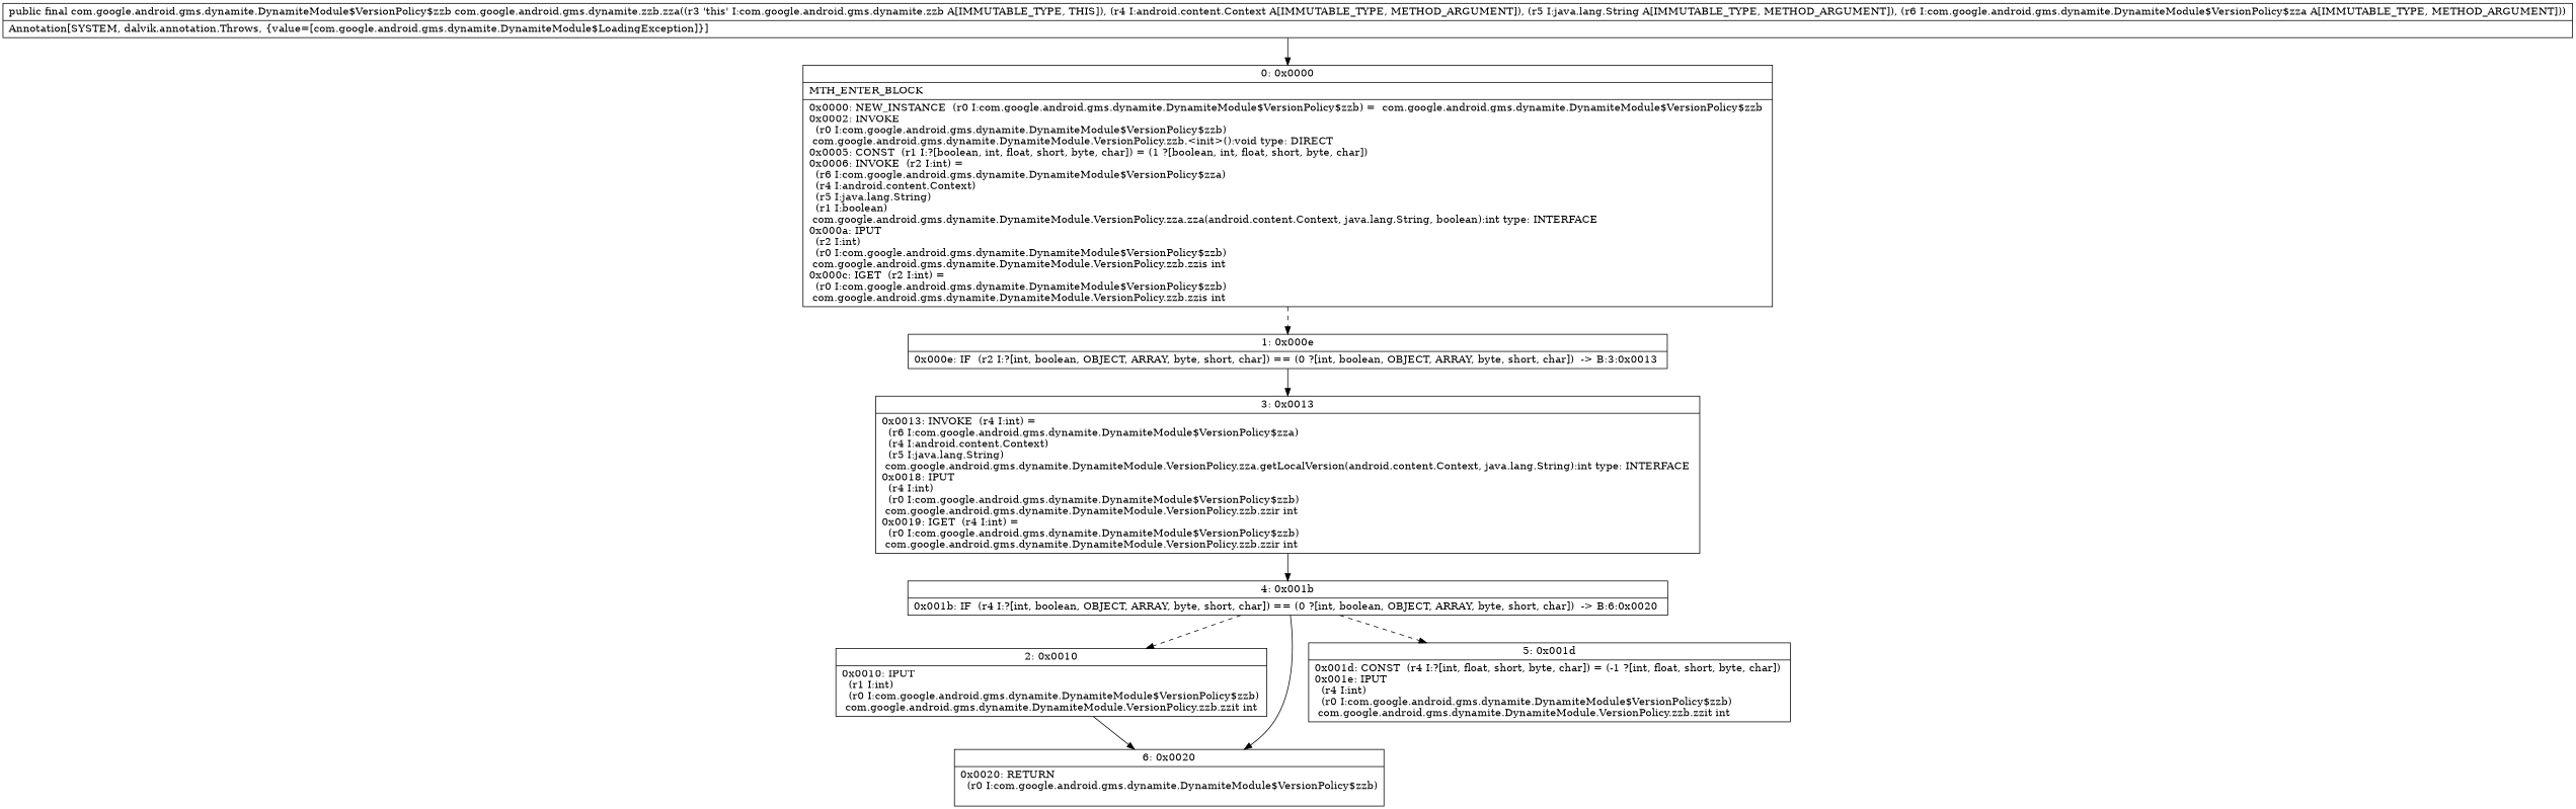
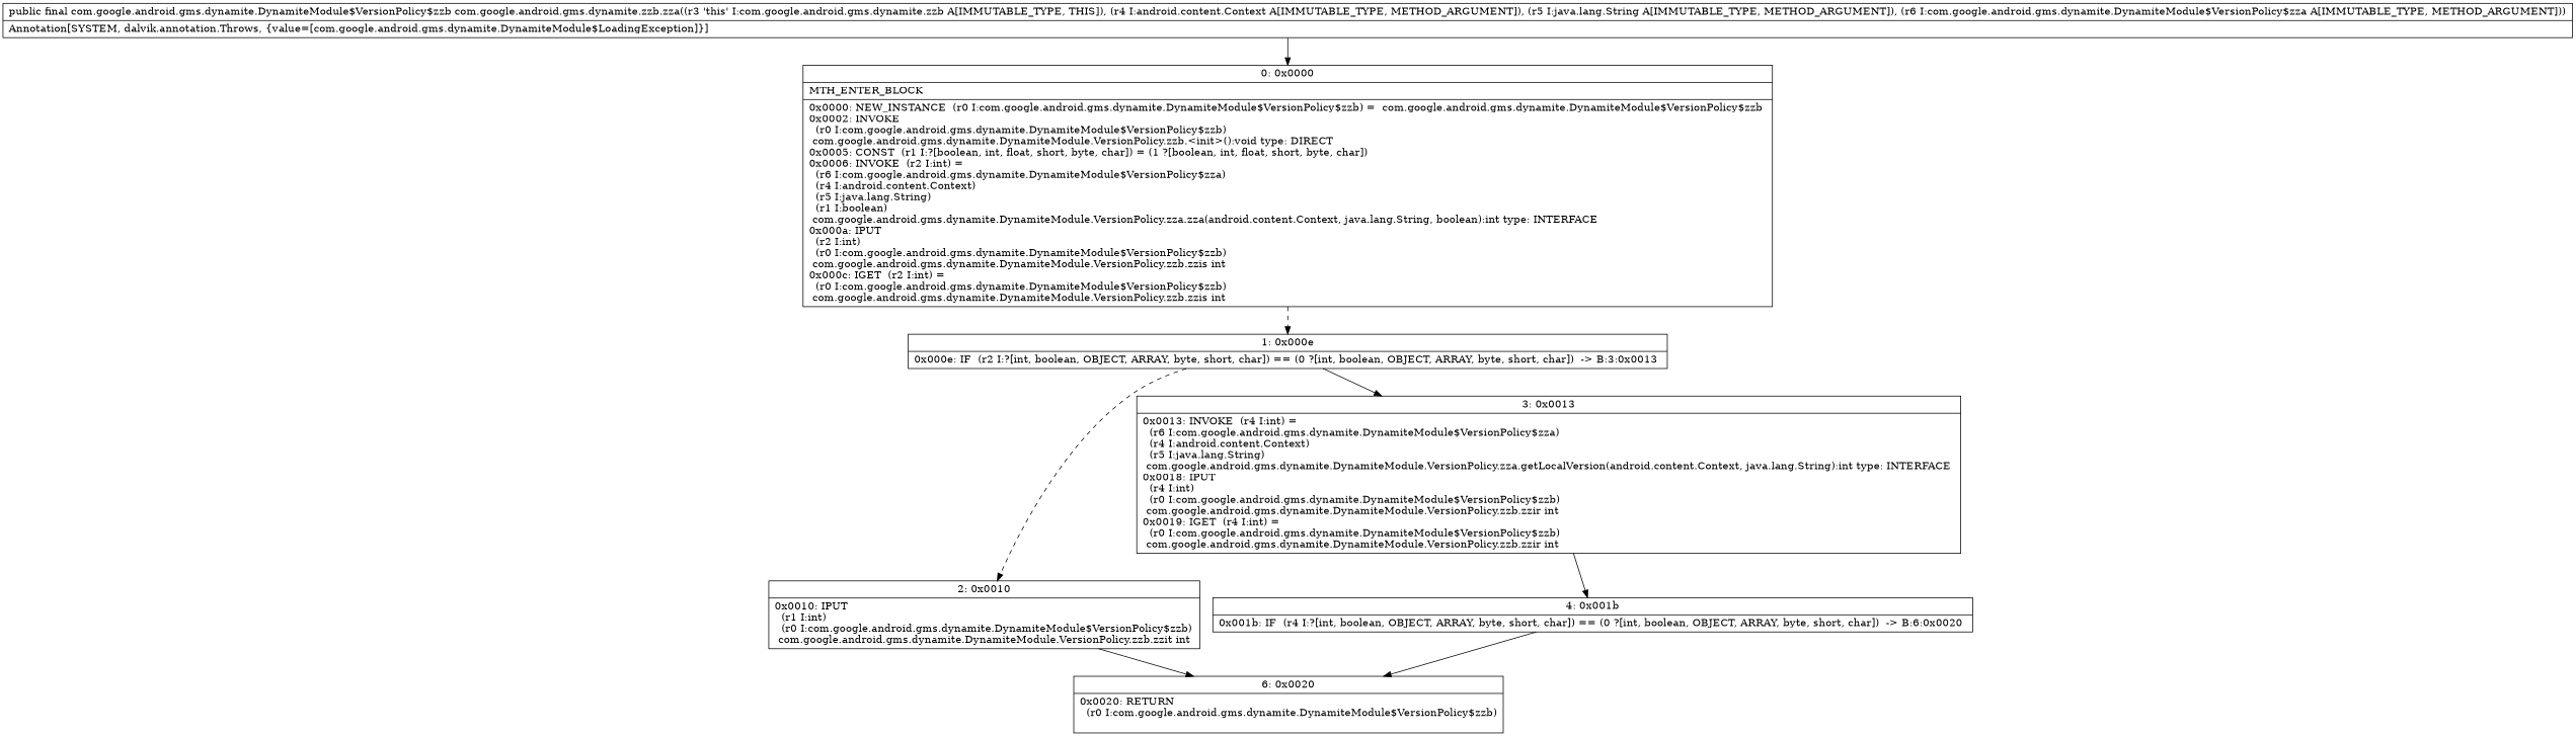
  digraph {
    node [shape=record]
    n1 [label="{0\:\ 0x0000|MTH_ENTER_BLOCK\l|0x0000: NEW_INSTANCE  (r0 I:com.google.android.gms.dynamite.DynamiteModule$VersionPolicy$zzb) =  com.google.android.gms.dynamite.DynamiteModule$VersionPolicy$zzb \l0x0002: INVOKE  \l  (r0 I:com.google.android.gms.dynamite.DynamiteModule$VersionPolicy$zzb)\l com.google.android.gms.dynamite.DynamiteModule.VersionPolicy.zzb.\<init\>():void type: DIRECT \l0x0005: CONST  (r1 I:?[boolean, int, float, short, byte, char]) = (1 ?[boolean, int, float, short, byte, char]) \l0x0006: INVOKE  (r2 I:int) = \l  (r6 I:com.google.android.gms.dynamite.DynamiteModule$VersionPolicy$zza)\l  (r4 I:android.content.Context)\l  (r5 I:java.lang.String)\l  (r1 I:boolean)\l com.google.android.gms.dynamite.DynamiteModule.VersionPolicy.zza.zza(android.content.Context, java.lang.String, boolean):int type: INTERFACE \l0x000a: IPUT  \l  (r2 I:int)\l  (r0 I:com.google.android.gms.dynamite.DynamiteModule$VersionPolicy$zzb)\l com.google.android.gms.dynamite.DynamiteModule.VersionPolicy.zzb.zzis int \l0x000c: IGET  (r2 I:int) = \l  (r0 I:com.google.android.gms.dynamite.DynamiteModule$VersionPolicy$zzb)\l com.google.android.gms.dynamite.DynamiteModule.VersionPolicy.zzb.zzis int \l}"]
    n2 [label="{1\:\ 0x000e|0x000e: IF  (r2 I:?[int, boolean, OBJECT, ARRAY, byte, short, char]) == (0 ?[int, boolean, OBJECT, ARRAY, byte, short, char])  \-\> B:3:0x0013 \l}"]
    n3 [label="{2\:\ 0x0010|0x0010: IPUT  \l  (r1 I:int)\l  (r0 I:com.google.android.gms.dynamite.DynamiteModule$VersionPolicy$zzb)\l com.google.android.gms.dynamite.DynamiteModule.VersionPolicy.zzb.zzit int \l}"]
    n4 [label="{3\:\ 0x0013|0x0013: INVOKE  (r4 I:int) = \l  (r6 I:com.google.android.gms.dynamite.DynamiteModule$VersionPolicy$zza)\l  (r4 I:android.content.Context)\l  (r5 I:java.lang.String)\l com.google.android.gms.dynamite.DynamiteModule.VersionPolicy.zza.getLocalVersion(android.content.Context, java.lang.String):int type: INTERFACE \l0x0018: IPUT  \l  (r4 I:int)\l  (r0 I:com.google.android.gms.dynamite.DynamiteModule$VersionPolicy$zzb)\l com.google.android.gms.dynamite.DynamiteModule.VersionPolicy.zzb.zzir int \l0x0019: IGET  (r4 I:int) = \l  (r0 I:com.google.android.gms.dynamite.DynamiteModule$VersionPolicy$zzb)\l com.google.android.gms.dynamite.DynamiteModule.VersionPolicy.zzb.zzir int \l}"]
    n5 [label="{6\:\ 0x0020|0x0020: RETURN  \l  (r0 I:com.google.android.gms.dynamite.DynamiteModule$VersionPolicy$zzb)\l \l}"]
    n6 [label="{4\:\ 0x001b|0x001b: IF  (r4 I:?[int, boolean, OBJECT, ARRAY, byte, short, char]) == (0 ?[int, boolean, OBJECT, ARRAY, byte, short, char])  \-\> B:6:0x0020 \l}"]
-   n7 [label="{5\:\ 0x001d|0x001d: CONST  (r4 I:?[int, float, short, byte, char]) = (\-1 ?[int, float, short, byte, char]) \l0x001e: IPUT  \l  (r4 I:int)\l  (r0 I:com.google.android.gms.dynamite.DynamiteModule$VersionPolicy$zzb)\l com.google.android.gms.dynamite.DynamiteModule.VersionPolicy.zzb.zzit int \l}"]
    n8 [label="{public final com.google.android.gms.dynamite.DynamiteModule$VersionPolicy$zzb com.google.android.gms.dynamite.zzb.zza((r3 'this' I:com.google.android.gms.dynamite.zzb A[IMMUTABLE_TYPE, THIS]), (r4 I:android.content.Context A[IMMUTABLE_TYPE, METHOD_ARGUMENT]), (r5 I:java.lang.String A[IMMUTABLE_TYPE, METHOD_ARGUMENT]), (r6 I:com.google.android.gms.dynamite.DynamiteModule$VersionPolicy$zza A[IMMUTABLE_TYPE, METHOD_ARGUMENT]))  | Annotation[SYSTEM, dalvik.annotation.Throws, \{value=[com.google.android.gms.dynamite.DynamiteModule$LoadingException]\}]\l}"]
    n1 -> n2 [style=dashed]
-   n6 -> n3 [style=dashed]
+   n2 -> n3 [style=dashed]
    n2 -> n4
    n3 -> n5
    n4 -> n6
    n6 -> n5
-   n6 -> n7 [style=dashed]
    n8 -> n1
  }
